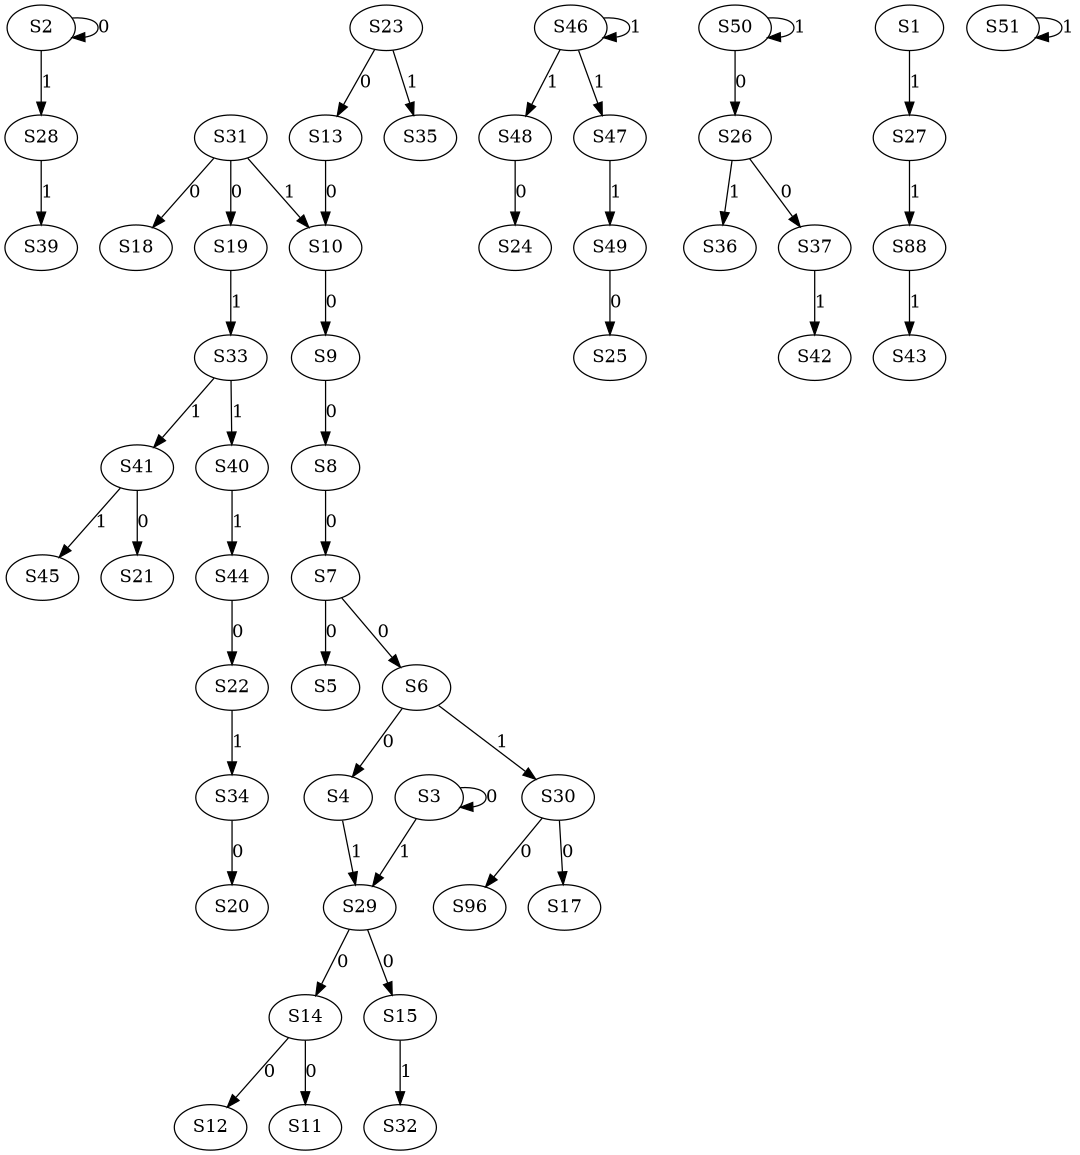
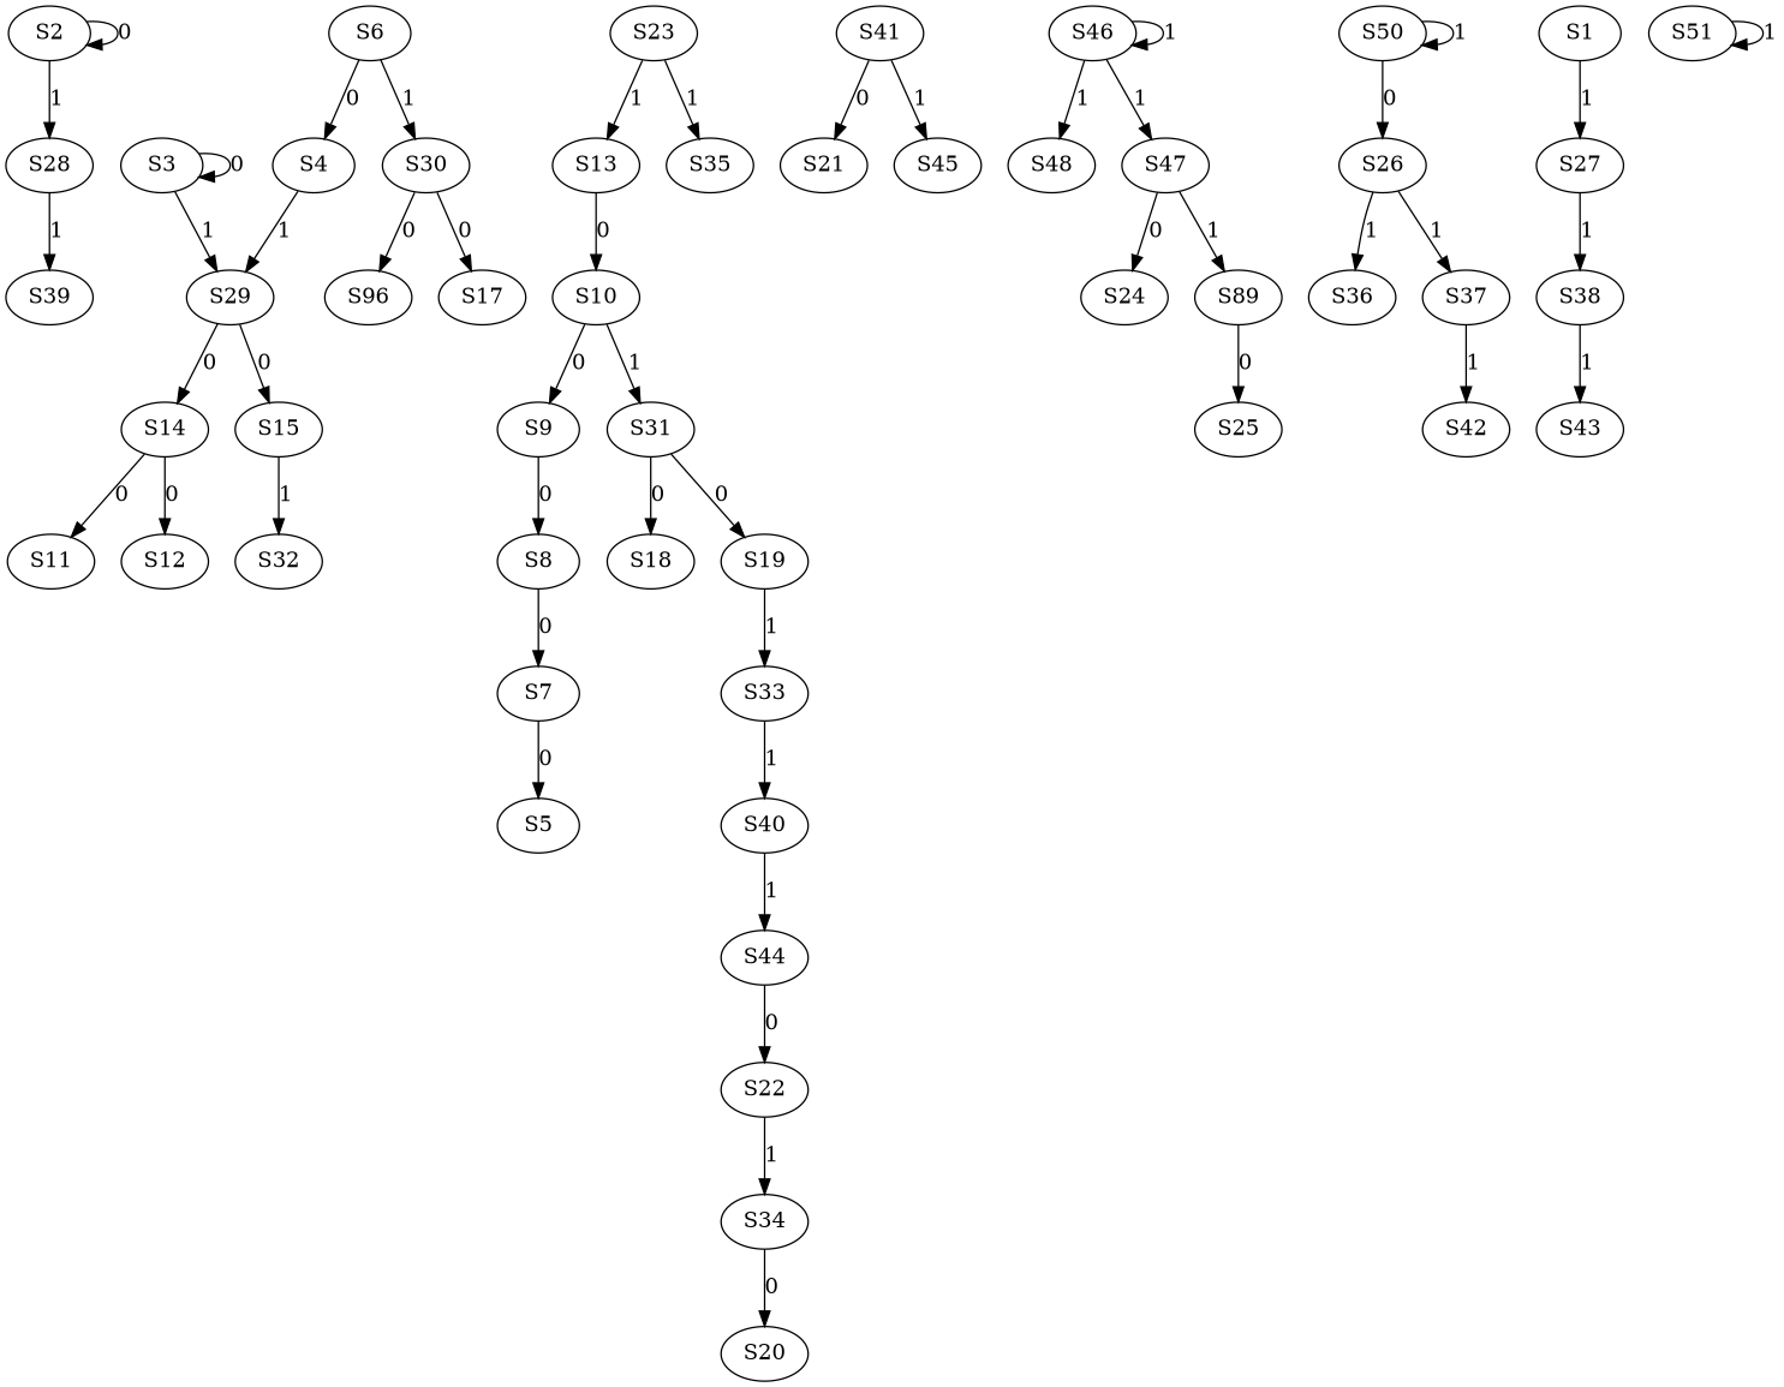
  strict digraph {
    S2
    S28
    S39
    S3
    S29
    S14
    S15
    S6
    S4
    S30
    n11 [label=S96]
    S17
    S7
    S5
    S8
    S9
    S10
    S31
    S18
    S19
    S13
    S11
    S12
    S23
    S35
    S32
    S33
    S41
    S40
    S34
    S20
    S21
    S45
    S44
    S22
    S48
    S24
-   S49
+   S49 [label=S89]
    S25
    S50
    S26
    S36
    S37
    S42
    S1
    S27
-   S38 [label=S88]
+   S38
    S43
    S46
    S47
    S51
    S2 -> S2 [label=0]
    S2 -> S28 [label=1]
    S28 -> S39 [label=1]
    S3 -> S3 [label=0]
    S3 -> S29 [label=1]
    S29 -> S14 [label=0]
    S29 -> S15 [label=0]
    S14 -> S11 [label=0]
    S14 -> S12 [label=0]
    S15 -> S32 [label=1]
    S6 -> S4 [label=0]
    S6 -> S30 [label=1]
    S4 -> S29 [label=1]
    S30 -> n11 [label=0]
    S30 -> S17 [label=0]
-   S7 -> S6 [label=0]
    S7 -> S5 [label=0]
    S8 -> S7 [label=0]
    S9 -> S8 [label=0]
    S10 -> S9 [label=0]
-   S31 -> S10 [label=1]
+   S10 -> S31 [label=1]
    S31 -> S18 [label=0]
    S31 -> S19 [label=0]
    S19 -> S33 [label=1]
    S13 -> S10 [label=0]
-   S23 -> S13 [label=0]
+   S23 -> S13 [label=1]
    S23 -> S35 [label=1]
-   S33 -> S41 [label=1]
    S33 -> S40 [label=1]
    S41 -> S21 [label=0]
    S41 -> S45 [label=1]
    S40 -> S44 [label=1]
    S34 -> S20 [label=0]
    S44 -> S22 [label=0]
    S22 -> S34 [label=1]
-   S48 -> S24 [label=0]
+   S47 -> S24 [label=0]
    S49 -> S25 [label=0]
    S50 -> S50 [label=1]
    S50 -> S26 [label=0]
    S26 -> S36 [label=1]
-   S26 -> S37 [label=0]
+   S26 -> S37 [label=1]
    S37 -> S42 [label=1]
    S1 -> S27 [label=1]
    S27 -> S38 [label=1]
    S38 -> S43 [label=1]
    S46 -> S48 [label=1]
    S46 -> S46 [label=1]
    S46 -> S47 [label=1]
    S47 -> S49 [label=1]
    S51 -> S51 [label=1]
  }
